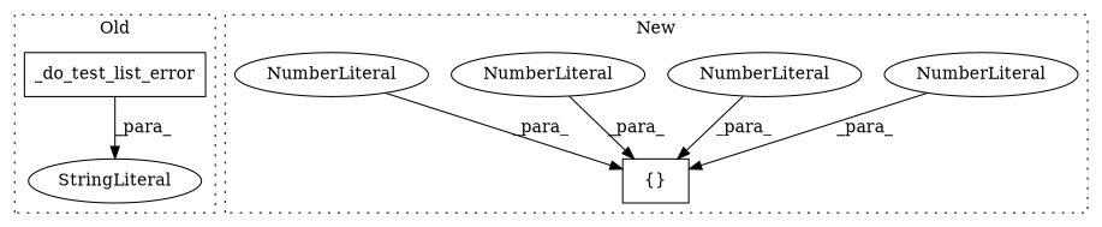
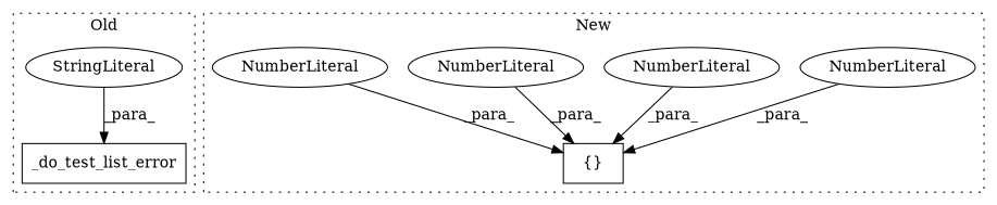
  digraph {
    node [a=34 l=1 shape=ellipse]
    n1 [a=32 l="20,1" label=_do_test_list_error s="2500,2524" shape=box]
    n2 [a=45 l=4 label=StringLiteral s=2520]
    n3 [a=4 l="1,1" label="{}" s="1904,1912" shape=box]
    n4 [label=NumberLiteral s=1909]
    n5 [label=NumberLiteral s=1905]
    n6 [label=NumberLiteral s=1911]
    n7 [label=NumberLiteral s=1907]
    subgraph cluster_1 {
      label=Old
      style=dotted
      n1
      n2
    }
    subgraph cluster_2 {
      label=New
      style=dotted
      n3
      n4
      n5
      n6
      n7
    }
-   n1 -> n2 [label=_para_]
+   n2 -> n1 [label=_para_]
    n4 -> n3 [label=_para_]
    n5 -> n3 [label=_para_]
    n6 -> n3 [label=_para_]
    n7 -> n3 [label=_para_]
  }
